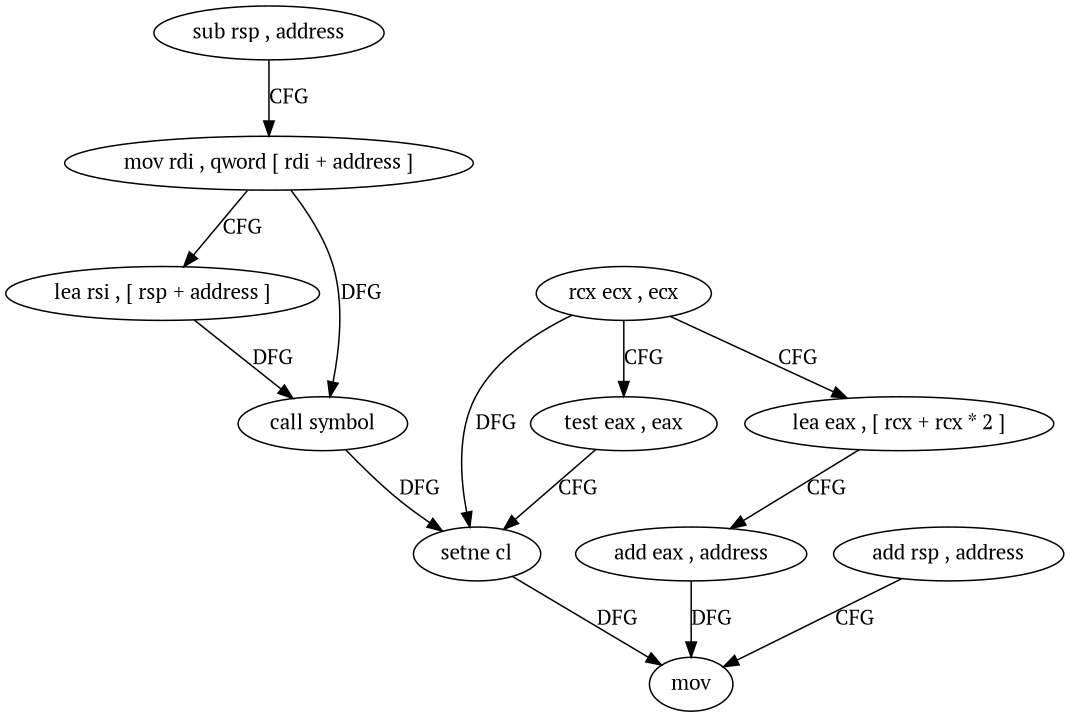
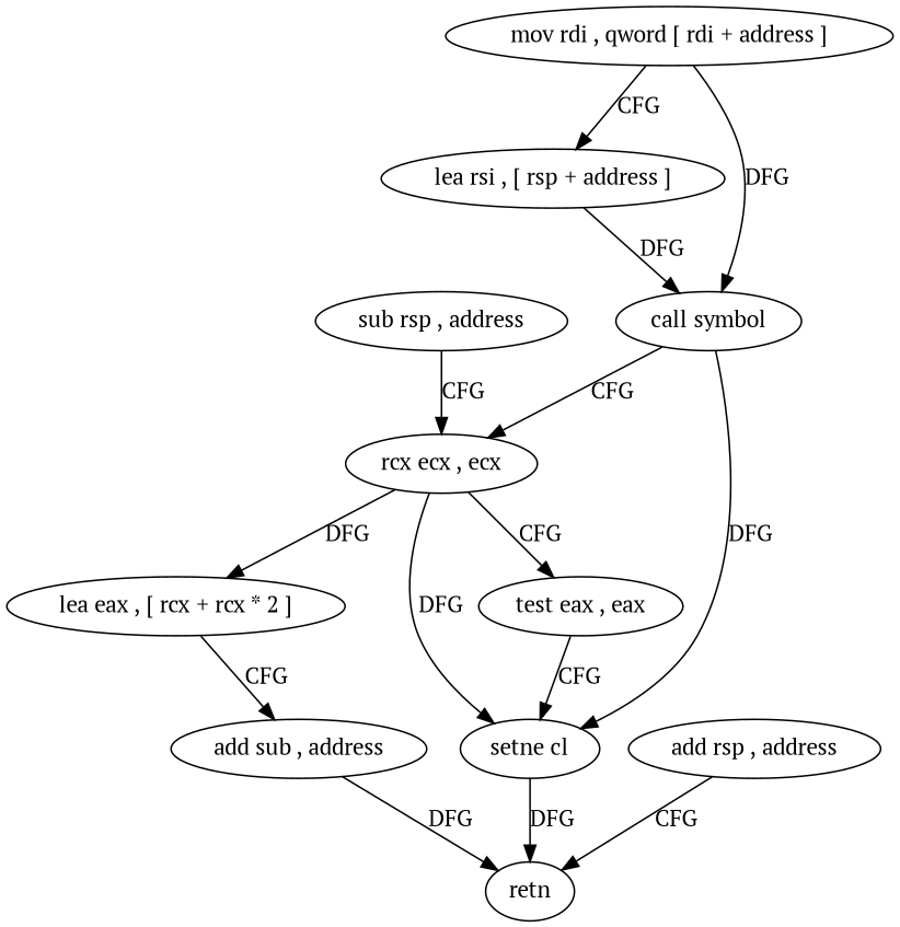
  digraph {
    fontname="PT Serif"
    node [fontname="PT Serif"]
    edge [fontname="PT Serif"]
    n1 [label="sub rsp , address"]
    n2 [label="mov rdi , qword [ rdi + address ]"]
    n3 [label="lea rsi , [ rsp + address ]"]
    n4 [label="call symbol"]
    n5 [label="rcx ecx , ecx"]
    n6 [label="setne cl"]
    n7 [label="test eax , eax"]
    n8 [label="lea eax , [ rcx + rcx * 2 ]"]
-   n9 [label=mov]
-   n10 [label="add eax , address"]
+   n9 [label=retn]
+   n10 [label="add sub , address"]
    n11 [label="add rsp , address"]
-   n1 -> n2 [label=CFG]
+   n1 -> n5 [label=CFG]
    n2 -> n3 [label=CFG]
    n2 -> n4 [label=DFG]
    n3 -> n4 [label=DFG]
+   n4 -> n5 [label=CFG]
    n4 -> n6 [label=DFG]
    n5 -> n6 [label=DFG]
    n5 -> n7 [label=CFG]
-   n5 -> n8 [label=CFG]
+   n5 -> n8 [label=DFG]
    n6 -> n9 [label=DFG]
    n7 -> n6 [label=CFG]
    n8 -> n10 [label=CFG]
    n10 -> n9 [label=DFG]
    n11 -> n9 [label=CFG]
  }
